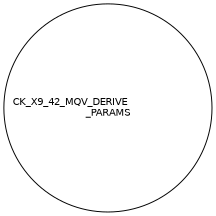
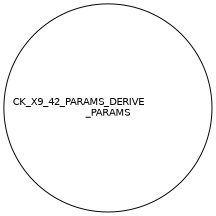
  digraph {
    rankdir=LR
-   n1 [color=black fillcolor=white fontname=Helvetica fontsize=10 height=0.2 label="CK_X9_42_MQV_DERIVE\l_PARAMS" shape=circle style=filled width=0.4]
+   n1 [color=black fillcolor=white fontname=Helvetica fontsize=10 height=0.2 label="CK_X9_42_PARAMS_DERIVE\l_PARAMS" shape=circle style=filled width=0.4]
  }
